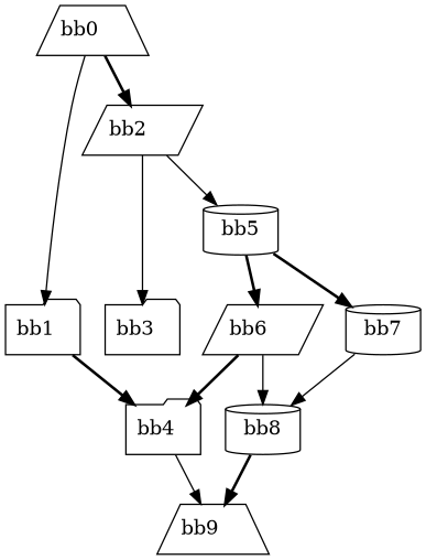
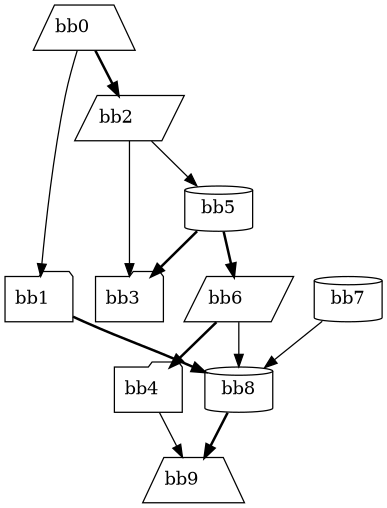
  digraph {
    node [shape=folder]
    edge [style=solid]
    n1 [label="bb0\l" shape=trapezium]
    n2 [label="bb1\l"]
    n3 [label="bb2\l" shape=parallelogram]
    n4 [label="bb4\l"]
    n5 [label="bb3\l"]
    n6 [label="bb5\l" shape=cylinder]
    n7 [label="bb9\l" shape=trapezium]
    n8 [label="bb6\l" shape=parallelogram]
    n9 [label="bb7\l" shape=cylinder]
    n10 [label="bb8\l" shape=cylinder]
    n1 -> n2
    n1 -> n3 [style=bold]
-   n2 -> n4 [style=bold]
+   n2 -> n10 [style=bold]
    n3 -> n5
    n3 -> n6
    n4 -> n7
    n6 -> n8 [style=bold]
-   n6 -> n9 [style=bold]
+   n6 -> n5 [style=bold]
    n8 -> n4 [style=bold]
    n8 -> n10
    n9 -> n10
    n10 -> n7 [style=bold]
  }
